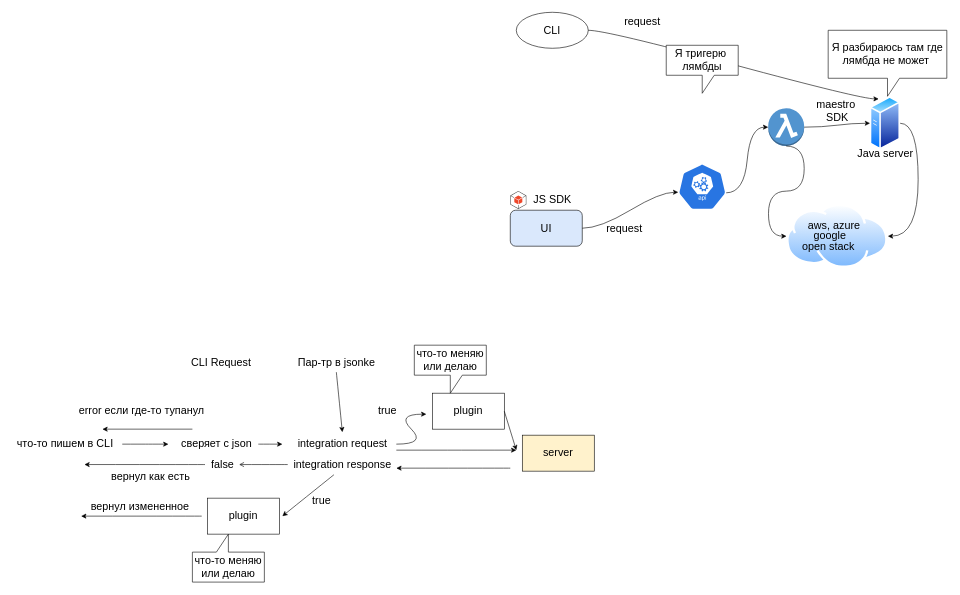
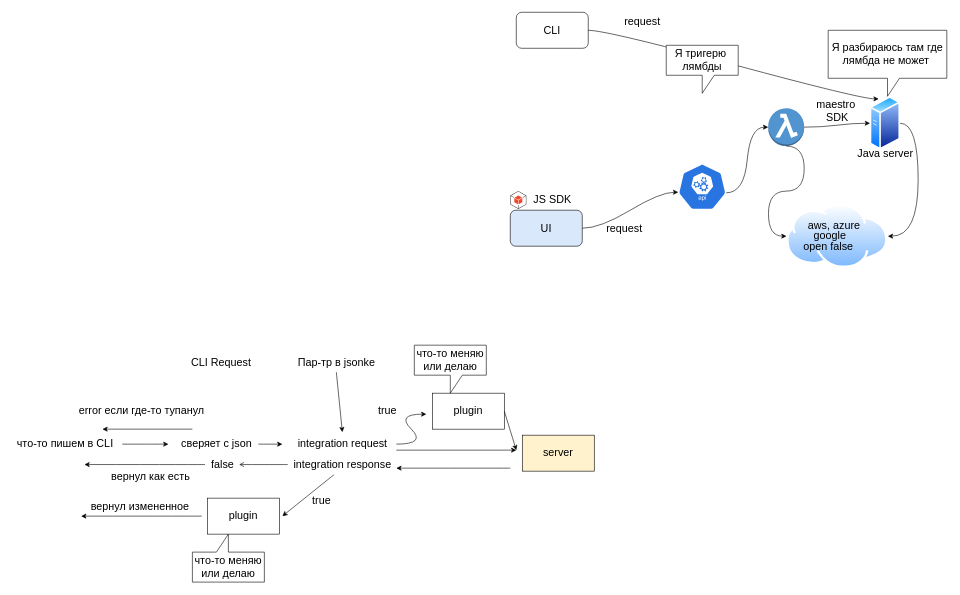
  <mxCell id="0" />
  <mxCell id="1" parent="0" />
- <mxCell id="2" value="&lt;font style=&quot;font-size: 18px&quot;&gt;CLI&lt;/font&gt;" style="ellipse;whiteSpace=wrap;html=1;" parent="1" vertex="1"><mxGeometry x="860" y="20" width="120" height="60" as="geometry" /></mxCell>
+ <mxCell id="2" value="&lt;font style=&quot;font-size: 18px&quot;&gt;CLI&lt;/font&gt;" style="rounded=1;whiteSpace=wrap;html=1;" parent="1" vertex="1"><mxGeometry x="860" y="20" width="120" height="60" as="geometry" /></mxCell>
  <mxCell id="3" value="UI" style="rounded=1;whiteSpace=wrap;html=1;fontSize=18;fillColor=#dae8fc;" parent="1" vertex="1"><mxGeometry x="850" y="350" width="120" height="60" as="geometry" /></mxCell>
  <mxCell id="4" value="" style="curved=1;endArrow=classic;html=1;rounded=0;fontSize=18;edgeStyle=entityRelationEdgeStyle;exitX=1;exitY=0.5;exitDx=0;exitDy=0;" parent="1" source="3" edge="1"><mxGeometry width="50" height="50" relative="1" as="geometry"><mxPoint x="990" y="380" as="sourcePoint" /><mxPoint x="1130" y="320" as="targetPoint" /><Array as="points"><mxPoint x="1110" y="310" /><mxPoint x="1060" y="260" /></Array></mxGeometry></mxCell>
  <mxCell id="5" value="" style="curved=1;endArrow=classic;html=1;rounded=0;fontSize=18;edgeStyle=entityRelationEdgeStyle;exitX=1;exitY=0.5;exitDx=0;exitDy=0;entryX=0.25;entryY=0;entryDx=0;entryDy=0;" parent="1" source="2" target="14" edge="1"><mxGeometry width="50" height="50" relative="1" as="geometry"><mxPoint x="1060" y="310" as="sourcePoint" /><mxPoint x="1130" y="320" as="targetPoint" /><Array as="points"><mxPoint x="1110" y="310" /><mxPoint x="1060" y="260" /></Array></mxGeometry></mxCell>
  <mxCell id="6" value="" style="sketch=0;html=1;dashed=0;whitespace=wrap;fillColor=#2875E2;strokeColor=#ffffff;points=[[0.005,0.63,0],[0.1,0.2,0],[0.9,0.2,0],[0.5,0,0],[0.995,0.63,0],[0.72,0.99,0],[0.5,1,0],[0.28,0.99,0]];shape=mxgraph.kubernetes.icon;prIcon=api;fontSize=18;" parent="1" vertex="1"><mxGeometry x="1110" y="272" width="120" height="78" as="geometry" /></mxCell>
  <mxCell id="7" value="Я тригерю&amp;nbsp;&lt;br&gt;лямбды" style="shape=callout;whiteSpace=wrap;html=1;perimeter=calloutPerimeter;fontSize=18;" parent="1" vertex="1"><mxGeometry x="1110" y="75" width="120" height="80" as="geometry" /></mxCell>
  <mxCell id="8" value="" style="outlineConnect=0;dashed=0;verticalLabelPosition=bottom;verticalAlign=top;align=center;html=1;shape=mxgraph.aws3.android;fillColor=#EE472A;gradientColor=none;fontSize=18;" parent="1" vertex="1"><mxGeometry x="850" y="318" width="26.75" height="30" as="geometry" /></mxCell>
  <mxCell id="9" value="JS SDK" style="text;html=1;align=center;verticalAlign=middle;resizable=0;points=[];autosize=1;strokeColor=none;fillColor=none;fontSize=18;" parent="1" vertex="1"><mxGeometry x="880" y="318" width="80" height="30" as="geometry" /></mxCell>
  <mxCell id="10" value="" style="outlineConnect=0;dashed=0;verticalLabelPosition=bottom;verticalAlign=top;align=center;html=1;shape=mxgraph.aws3.lambda_function;fillColor=#5294CF;gradientColor=none;fontSize=18;" parent="1" vertex="1"><mxGeometry x="1280" y="180" width="60" height="63" as="geometry" /></mxCell>
  <mxCell id="11" value="" style="curved=1;endArrow=classic;html=1;rounded=0;fontSize=18;edgeStyle=entityRelationEdgeStyle;exitX=0.833;exitY=0.628;exitDx=0;exitDy=0;exitPerimeter=0;entryX=0;entryY=0.5;entryDx=0;entryDy=0;entryPerimeter=0;" parent="1" source="6" target="10" edge="1"><mxGeometry width="50" height="50" relative="1" as="geometry"><mxPoint x="1060" y="310" as="sourcePoint" /><mxPoint x="1110" y="260" as="targetPoint" /><Array as="points"><mxPoint x="1110" y="310" /><mxPoint x="1060" y="260" /></Array></mxGeometry></mxCell>
  <mxCell id="12" value="request" style="text;html=1;align=center;verticalAlign=middle;resizable=0;points=[];autosize=1;strokeColor=none;fillColor=none;fontSize=18;" parent="1" vertex="1"><mxGeometry x="1000" y="365" width="80" height="30" as="geometry" /></mxCell>
  <mxCell id="13" value="request" style="text;html=1;align=center;verticalAlign=middle;resizable=0;points=[];autosize=1;strokeColor=none;fillColor=none;fontSize=18;" parent="1" vertex="1"><mxGeometry x="1030" y="20" width="80" height="30" as="geometry" /></mxCell>
  <mxCell id="14" value="" style="aspect=fixed;perimeter=ellipsePerimeter;html=1;align=center;shadow=0;dashed=0;spacingTop=3;image;image=img/lib/active_directory/generic_server.svg;fontSize=18;" parent="1" vertex="1"><mxGeometry x="1449.8" y="160" width="50.4" height="90" as="geometry" /></mxCell>
  <mxCell id="15" value="" style="curved=1;endArrow=classic;html=1;rounded=0;fontSize=18;edgeStyle=entityRelationEdgeStyle;entryX=0;entryY=0.5;entryDx=0;entryDy=0;" parent="1" source="10" target="14" edge="1"><mxGeometry width="50" height="50" relative="1" as="geometry"><mxPoint x="1180" y="310" as="sourcePoint" /><mxPoint x="1230" y="260" as="targetPoint" /><Array as="points"><mxPoint x="1230" y="310" /><mxPoint x="1180" y="260" /></Array></mxGeometry></mxCell>
  <mxCell id="16" value="maestro&amp;nbsp;&lt;br&gt;SDK" style="text;html=1;align=center;verticalAlign=middle;resizable=0;points=[];autosize=1;strokeColor=none;fillColor=none;fontSize=18;" parent="1" vertex="1"><mxGeometry x="1350" y="160" width="90" height="50" as="geometry" /></mxCell>
  <mxCell id="17" value="Я разбираюсь там где лямбда не может&amp;nbsp;" style="shape=callout;whiteSpace=wrap;html=1;perimeter=calloutPerimeter;fontSize=18;" parent="1" vertex="1"><mxGeometry x="1380" y="50" width="197.8" height="110" as="geometry" /></mxCell>
  <mxCell id="18" value="Java server" style="text;html=1;align=center;verticalAlign=middle;resizable=0;points=[];autosize=1;strokeColor=none;fillColor=none;fontSize=18;" parent="1" vertex="1"><mxGeometry x="1420" y="240" width="110" height="30" as="geometry" /></mxCell>
  <mxCell id="19" value="" style="aspect=fixed;perimeter=ellipsePerimeter;html=1;align=center;shadow=0;dashed=0;spacingTop=3;image;image=img/lib/active_directory/internet_cloud.svg;fontSize=18;" parent="1" vertex="1"><mxGeometry x="1310.47" y="340" width="169.05" height="106.5" as="geometry" /></mxCell>
  <mxCell id="20" value="aws, azure&amp;nbsp;" style="text;html=1;align=center;verticalAlign=middle;resizable=0;points=[];autosize=1;strokeColor=none;fillColor=none;fontSize=18;" parent="1" vertex="1"><mxGeometry x="1337" y="360" width="110" height="30" as="geometry" /></mxCell>
  <mxCell id="21" value="google&amp;nbsp;&lt;br&gt;" style="text;html=1;align=center;verticalAlign=middle;resizable=0;points=[];autosize=1;strokeColor=none;fillColor=none;fontSize=18;" parent="1" vertex="1"><mxGeometry x="1350" y="378.25" width="70" height="30" as="geometry" /></mxCell>
- <mxCell id="22" value="open stack" style="text;html=1;align=center;verticalAlign=middle;resizable=0;points=[];autosize=1;strokeColor=none;fillColor=none;fontSize=18;" parent="1" vertex="1"><mxGeometry x="1330" y="395" width="100" height="30" as="geometry" /></mxCell>
+ <mxCell id="22" value="open false" style="text;html=1;align=center;verticalAlign=middle;resizable=0;points=[];autosize=1;strokeColor=none;fillColor=none;fontSize=18;" parent="1" vertex="1"><mxGeometry x="1330" y="395" width="100" height="30" as="geometry" /></mxCell>
  <mxCell id="23" value="" style="curved=1;endArrow=classic;html=1;rounded=0;fontSize=18;edgeStyle=entityRelationEdgeStyle;entryX=0;entryY=0.5;entryDx=0;entryDy=0;" parent="1" target="19" edge="1"><mxGeometry width="50" height="50" relative="1" as="geometry"><mxPoint x="1310" y="243" as="sourcePoint" /><mxPoint x="1210" y="260" as="targetPoint" /><Array as="points"><mxPoint x="1210" y="310" /><mxPoint x="1160" y="260" /></Array></mxGeometry></mxCell>
  <mxCell id="24" value="" style="curved=1;endArrow=classic;html=1;rounded=0;fontSize=18;edgeStyle=entityRelationEdgeStyle;entryX=1;entryY=0.5;entryDx=0;entryDy=0;" parent="1" target="19" edge="1"><mxGeometry width="50" height="50" relative="1" as="geometry"><mxPoint x="1500" y="205" as="sourcePoint" /><mxPoint x="1210" y="260" as="targetPoint" /><Array as="points"><mxPoint x="1210" y="310" /><mxPoint x="1160" y="260" /></Array></mxGeometry></mxCell>
  <mxCell id="25" value="CLI Request&amp;nbsp;" style="text;html=1;align=center;verticalAlign=middle;resizable=0;points=[];autosize=1;strokeColor=none;fillColor=none;fontSize=18;" parent="1" vertex="1"><mxGeometry x="310" y="590" width="120" height="30" as="geometry" /></mxCell>
  <mxCell id="26" value="что-то пишем в CLI&amp;nbsp;" style="text;html=1;align=center;verticalAlign=middle;resizable=0;points=[];autosize=1;strokeColor=none;fillColor=none;fontSize=18;" parent="1" vertex="1"><mxGeometry x="20" y="725" width="180" height="30" as="geometry" /></mxCell>
  <mxCell id="27" value="" style="curved=1;endArrow=classic;html=1;rounded=0;fontSize=18;edgeStyle=entityRelationEdgeStyle;exitX=1.017;exitY=0.5;exitDx=0;exitDy=0;exitPerimeter=0;" parent="1" source="26" edge="1"><mxGeometry width="50" height="50" relative="1" as="geometry"><mxPoint x="390" y="730" as="sourcePoint" /><mxPoint x="280" y="740" as="targetPoint" /><Array as="points"><mxPoint x="440" y="730" /><mxPoint x="390" y="680" /></Array></mxGeometry></mxCell>
  <mxCell id="28" value="сверяет с json" style="text;html=1;align=center;verticalAlign=middle;resizable=0;points=[];autosize=1;strokeColor=none;fillColor=none;fontSize=18;" parent="1" vertex="1"><mxGeometry x="290" y="725" width="140" height="30" as="geometry" /></mxCell>
  <mxCell id="29" value="" style="endArrow=classic;html=1;rounded=0;fontSize=18;" parent="1" edge="1"><mxGeometry width="50" height="50" relative="1" as="geometry"><mxPoint x="320" y="715" as="sourcePoint" /><mxPoint x="170" y="715" as="targetPoint" /></mxGeometry></mxCell>
  <mxCell id="30" value="error если где-то тупанул" style="text;html=1;align=center;verticalAlign=middle;resizable=0;points=[];autosize=1;strokeColor=none;fillColor=none;fontSize=18;" parent="1" vertex="1"><mxGeometry x="120" y="670" width="230" height="30" as="geometry" /></mxCell>
  <mxCell id="31" value="" style="curved=1;endArrow=classic;html=1;rounded=0;fontSize=18;" parent="1" edge="1"><mxGeometry width="50" height="50" relative="1" as="geometry"><mxPoint x="430" y="740" as="sourcePoint" /><mxPoint x="470" y="740" as="targetPoint" /><Array as="points"><mxPoint x="470" y="740" /></Array></mxGeometry></mxCell>
  <mxCell id="32" value="integration request" style="text;html=1;align=center;verticalAlign=middle;resizable=0;points=[];autosize=1;strokeColor=none;fillColor=none;fontSize=18;" parent="1" vertex="1"><mxGeometry x="490" y="725" width="160" height="30" as="geometry" /></mxCell>
  <mxCell id="33" value="" style="curved=1;endArrow=classic;html=1;rounded=0;fontSize=18;" parent="1" edge="1"><mxGeometry width="50" height="50" relative="1" as="geometry"><mxPoint x="660" y="740" as="sourcePoint" /><mxPoint x="710" y="690" as="targetPoint" /><Array as="points"><mxPoint x="710" y="740" /><mxPoint x="660" y="690" /></Array></mxGeometry></mxCell>
  <mxCell id="34" value="true" style="text;html=1;align=center;verticalAlign=middle;resizable=0;points=[];autosize=1;strokeColor=none;fillColor=none;fontSize=18;" parent="1" vertex="1"><mxGeometry x="620" y="670" width="50" height="30" as="geometry" /></mxCell>
  <mxCell id="35" value="plugin" style="whiteSpace=wrap;html=1;fontSize=18;" parent="1" vertex="1"><mxGeometry x="720" y="655" width="120" height="60" as="geometry" /></mxCell>
  <mxCell id="36" value="" style="curved=1;endArrow=classic;html=1;rounded=0;fontSize=18;" parent="1" edge="1"><mxGeometry width="50" height="50" relative="1" as="geometry"><mxPoint x="660" y="750" as="sourcePoint" /><mxPoint x="860" y="750" as="targetPoint" /><Array as="points"><mxPoint x="700" y="750" /><mxPoint x="790" y="750" /></Array></mxGeometry></mxCell>
  <mxCell id="37" value="что-то меняю или делаю" style="shape=callout;whiteSpace=wrap;html=1;perimeter=calloutPerimeter;fontSize=18;" parent="1" vertex="1"><mxGeometry x="690" y="575" width="120" height="80" as="geometry" /></mxCell>
  <mxCell id="38" value="" style="curved=1;endArrow=classic;html=1;rounded=0;fontSize=18;exitX=1;exitY=0.5;exitDx=0;exitDy=0;" parent="1" source="35" edge="1"><mxGeometry width="50" height="50" relative="1" as="geometry"><mxPoint x="600" y="830" as="sourcePoint" /><mxPoint x="860" y="750" as="targetPoint" /><Array as="points" /></mxGeometry></mxCell>
  <mxCell id="39" value="server" style="rounded=0;whiteSpace=wrap;html=1;fontSize=18;fillColor=#fff2cc;" parent="1" vertex="1"><mxGeometry x="870" y="725" width="120" height="60" as="geometry" /></mxCell>
  <mxCell id="40" value="" style="curved=1;endArrow=classic;html=1;rounded=0;fontSize=18;" parent="1" edge="1"><mxGeometry width="50" height="50" relative="1" as="geometry"><mxPoint x="850" y="780" as="sourcePoint" /><mxPoint x="660" y="780" as="targetPoint" /><Array as="points" /></mxGeometry></mxCell>
  <mxCell id="41" value="integration response" style="text;html=1;align=center;verticalAlign=middle;resizable=0;points=[];autosize=1;strokeColor=none;fillColor=none;fontSize=18;" parent="1" vertex="1"><mxGeometry x="480" y="760" width="180" height="30" as="geometry" /></mxCell>
  <mxCell id="42" value="false" style="text;html=1;align=center;verticalAlign=middle;resizable=0;points=[];autosize=1;strokeColor=none;fillColor=none;fontSize=18;" parent="1" vertex="1"><mxGeometry x="345" y="760" width="50" height="30" as="geometry" /></mxCell>
  <mxCell id="43" value="" style="curved=1;endArrow=open;html=1;rounded=0;fontSize=18;exitX=-0.006;exitY=0.467;exitDx=0;exitDy=0;exitPerimeter=0;entryX=1.06;entryY=0.467;entryDx=0;entryDy=0;entryPerimeter=0;" parent="1" source="41" target="42" edge="1"><mxGeometry width="50" height="50" relative="1" as="geometry"><mxPoint x="860" y="790" as="sourcePoint" /><mxPoint y="790" as="targetPoint" x="670" /><Array as="points" /></mxGeometry></mxCell>
  <mxCell id="44" value="" style="curved=1;endArrow=classic;html=1;rounded=0;fontSize=18;exitX=-0.08;exitY=0.467;exitDx=0;exitDy=0;exitPerimeter=0;" parent="1" source="42" edge="1"><mxGeometry width="50" height="50" relative="1" as="geometry"><mxPoint x="488.92" y="784.01" as="sourcePoint" /><mxPoint x="140" y="774" as="targetPoint" /><Array as="points" /></mxGeometry></mxCell>
  <mxCell id="45" value="вернул как есть" style="text;html=1;align=center;verticalAlign=middle;resizable=0;points=[];autosize=1;strokeColor=none;fillColor=none;fontSize=18;" parent="1" vertex="1"><mxGeometry x="175" y="780" width="150" height="30" as="geometry" /></mxCell>
  <mxCell id="46" value="" style="curved=1;endArrow=classic;html=1;rounded=0;fontSize=18;exitX=0.422;exitY=1.033;exitDx=0;exitDy=0;exitPerimeter=0;" parent="1" source="41" edge="1"><mxGeometry width="50" height="50" relative="1" as="geometry"><mxPoint x="420" y="820" as="sourcePoint" /><mxPoint x="470" y="860" as="targetPoint" /><Array as="points" /></mxGeometry></mxCell>
  <mxCell id="47" value="true" style="text;html=1;align=center;verticalAlign=middle;resizable=0;points=[];autosize=1;strokeColor=none;fillColor=none;fontSize=18;" parent="1" vertex="1"><mxGeometry x="510" y="820" width="50" height="30" as="geometry" /></mxCell>
  <mxCell id="48" value="plugin" style="whiteSpace=wrap;html=1;fontSize=18;" parent="1" vertex="1"><mxGeometry x="345" y="830" width="120" height="60" as="geometry" /></mxCell>
  <mxCell id="49" value="что-то меняю или делаю" style="shape=callout;whiteSpace=wrap;html=1;perimeter=calloutPerimeter;fontSize=18;direction=west;" parent="1" vertex="1"><mxGeometry x="320" y="890" width="120" height="80" as="geometry" /></mxCell>
  <mxCell id="50" value="" style="curved=1;endArrow=classic;html=1;rounded=0;fontSize=18;exitX=-0.08;exitY=0.467;exitDx=0;exitDy=0;exitPerimeter=0;" parent="1" edge="1"><mxGeometry width="50" height="50" relative="1" as="geometry"><mxPoint x="335.5" y="860.01" as="sourcePoint" /><mxPoint x="134.5" y="860" as="targetPoint" /><Array as="points" /></mxGeometry></mxCell>
  <mxCell id="51" value="вернул измененное&amp;nbsp;" style="text;html=1;align=center;verticalAlign=middle;resizable=0;points=[];autosize=1;strokeColor=none;fillColor=none;fontSize=18;" parent="1" vertex="1"><mxGeometry x="140" y="830" width="190" height="30" as="geometry" /></mxCell>
  <mxCell id="52" value="" style="curved=1;endArrow=classic;html=1;rounded=0;fontSize=18;" parent="1" edge="1"><mxGeometry width="50" height="50" relative="1" as="geometry"><mxPoint x="560" y="620" as="sourcePoint" /><mxPoint x="570" y="720" as="targetPoint" /><Array as="points" /></mxGeometry></mxCell>
  <mxCell id="53" value="Пар-тр в jsonke" style="text;html=1;align=center;verticalAlign=middle;resizable=0;points=[];autosize=1;strokeColor=none;fillColor=none;fontSize=18;" parent="1" vertex="1"><mxGeometry x="485" y="590" width="150" height="30" as="geometry" /></mxCell>
